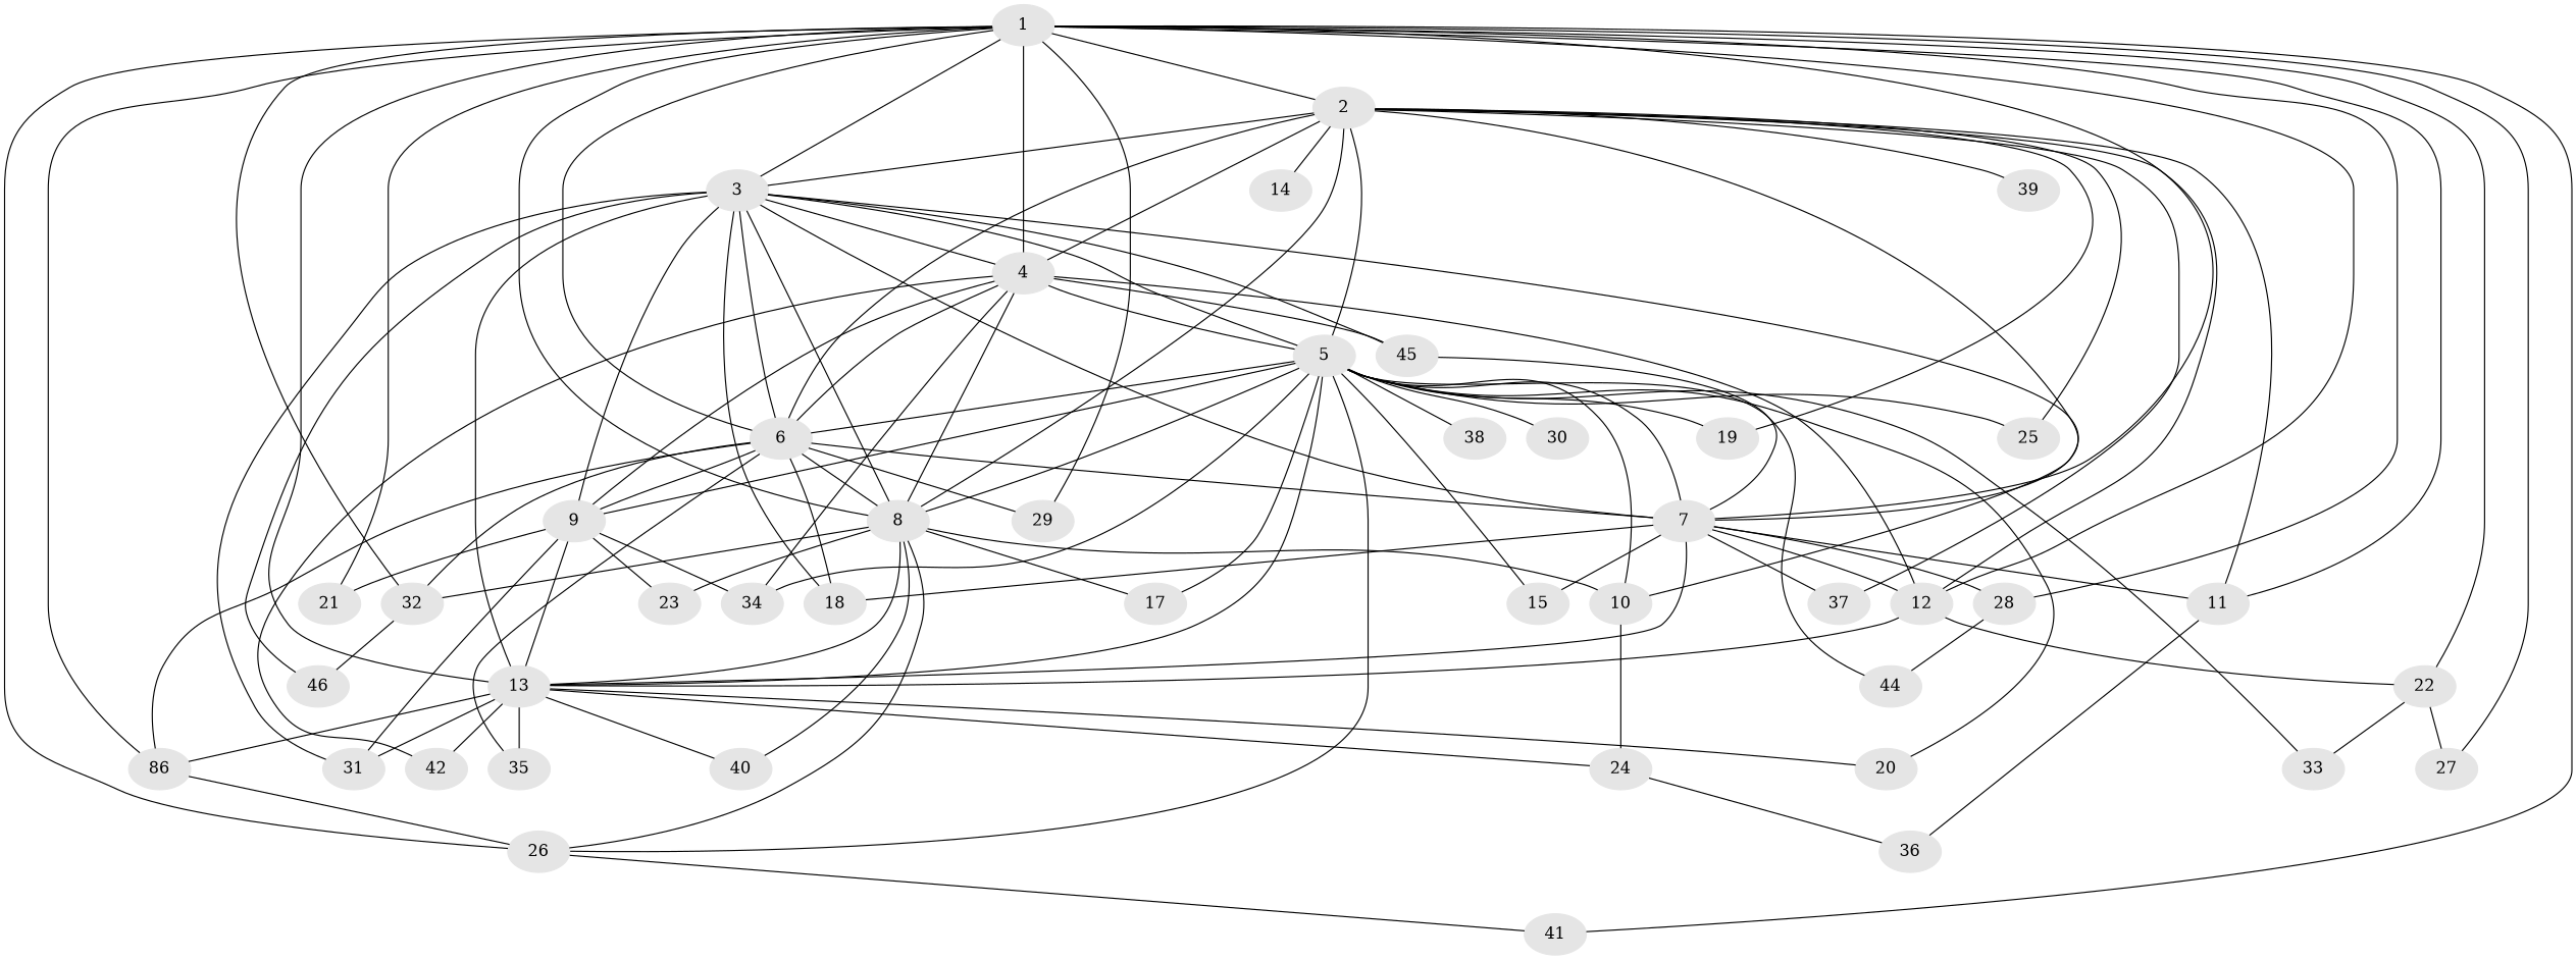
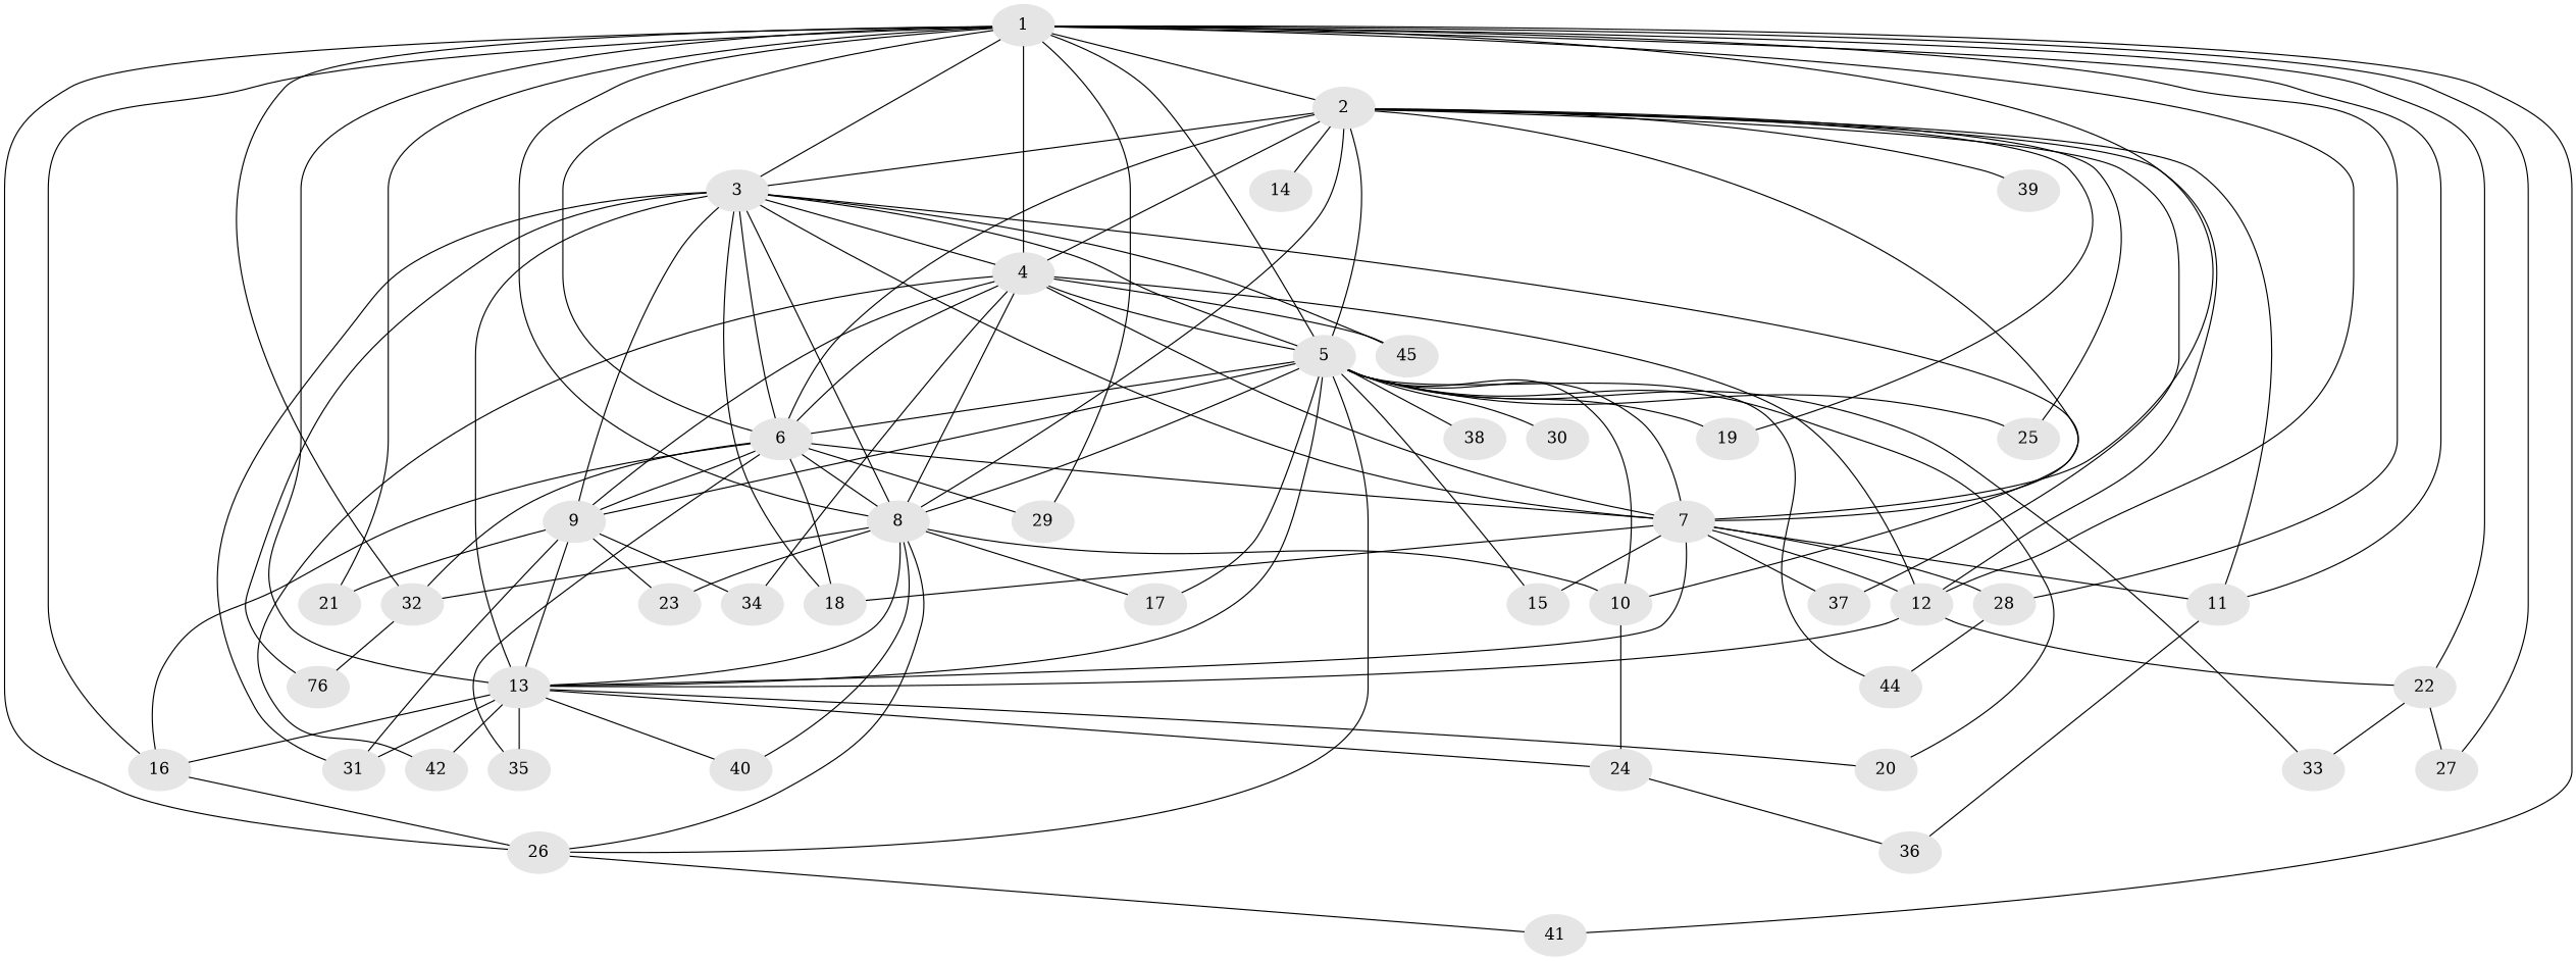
  graph {
    node [color=gray90 style=filled]
    edge [weight=1.0]
    1
    2
    3
    4
    5
    6
    7
    8
    11
    12
    13
-   16 [label=86]
+   16
    21
    22
    26
    27
    28
    29
    32
    41
    14
    19
    25
    37
    39
    9
    10
    18
    31
    45
-   46
+   46 [label=76]
    34
    42
    15
    17
    20
    30
    33
    38
    44
    35
    23
    40
    36
    24
    1 -- 2 [weight=2.0]
    1 -- 3 [weight=4.0]
    1 -- 4 [weight=3.0]
-   34 -- 5 [weight=2.0]
+   1 -- 5 [weight=2.0]
    1 -- 6 [weight=2.0]
    1 -- 7 [weight=2.0]
    1 -- 8 [weight=2.0]
    1 -- 11
    1 -- 12
    1 -- 13 [weight=2.0]
    1 -- 16
    1 -- 21
    1 -- 22
    1 -- 26 [weight=2.0]
    1 -- 27
    1 -- 28
    1 -- 29
    1 -- 32
    1 -- 41
    2 -- 3 [weight=2.0]
    2 -- 4
    2 -- 5
    2 -- 6 [weight=3.0]
    2 -- 7 [weight=2.0]
    2 -- 8
    2 -- 11
    2 -- 12
    2 -- 14
    2 -- 19
    2 -- 25
    2 -- 37
    2 -- 39
    3 -- 4 [weight=2.0]
    3 -- 5 [weight=2.0]
    3 -- 6 [weight=3.0]
    3 -- 7 [weight=3.0]
    3 -- 8 [weight=3.0]
    3 -- 13 [weight=12.0]
    3 -- 9
    3 -- 10
    3 -- 18
    3 -- 31
    3 -- 45
    3 -- 46
    4 -- 5 [weight=2.0]
    4 -- 6 [weight=2.0]
-   45 -- 7
+   4 -- 7
    4 -- 8
    4 -- 12 [weight=3.0]
    4 -- 9
    4 -- 45
    4 -- 34
    4 -- 42
    5 -- 6
    5 -- 7 [weight=2.0]
    5 -- 8
    5 -- 13
    5 -- 26
    5 -- 19
    5 -- 25
    5 -- 9
    5 -- 10
    5 -- 15
    5 -- 17
    5 -- 20
    5 -- 30
    5 -- 33
    5 -- 38
    5 -- 44
    6 -- 7
    6 -- 8
    6 -- 16
    6 -- 29
    6 -- 32
    6 -- 9
    6 -- 18
    6 -- 35
    7 -- 11 [weight=2.0]
    7 -- 12
    7 -- 13 [weight=2.0]
    7 -- 28
    7 -- 37
    7 -- 18
    7 -- 15 [weight=2.0]
    8 -- 13
    8 -- 26
    8 -- 32
    8 -- 10
    8 -- 17
    8 -- 23
    8 -- 40
    11 -- 36
    12 -- 13
    12 -- 22
    13 -- 16
    13 -- 31
    13 -- 42
    13 -- 20
    13 -- 35
    13 -- 40
    13 -- 24
    16 -- 26
    22 -- 27
    22 -- 33
    26 -- 41
    28 -- 44
    32 -- 46
    9 -- 13
    9 -- 21
    9 -- 31
    9 -- 34
    9 -- 23
    10 -- 24
    24 -- 36
  }
